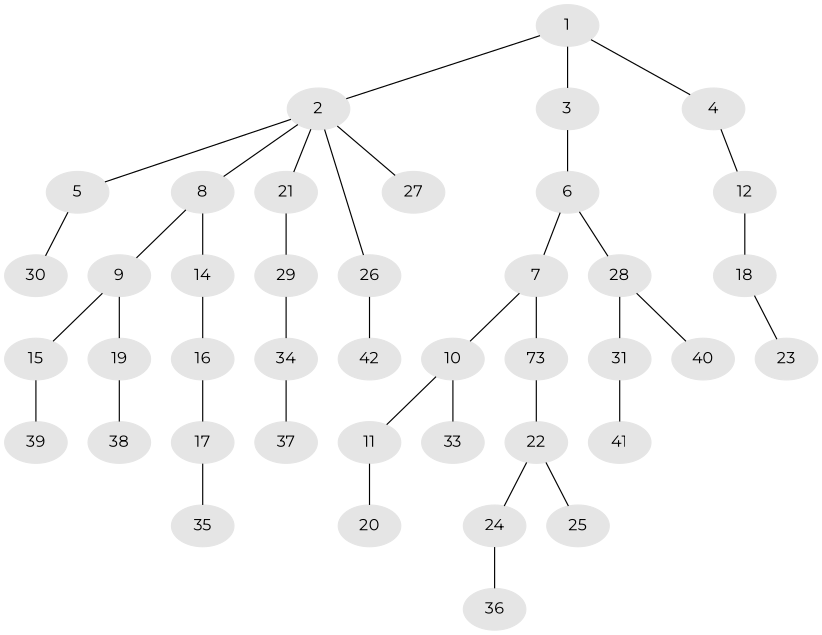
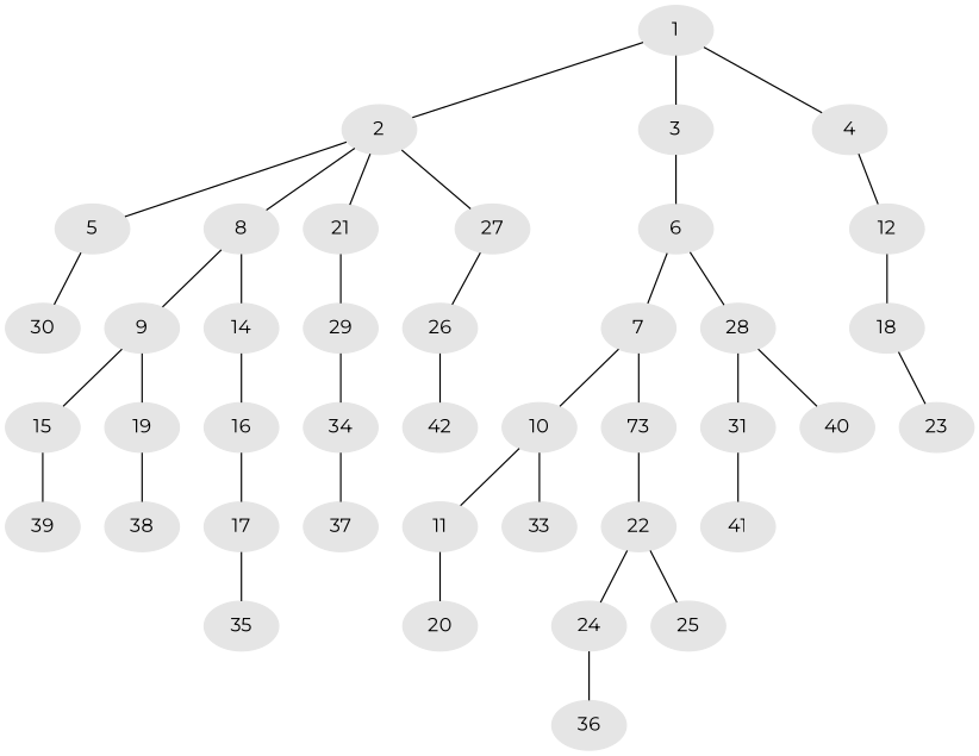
  graph {
    fontname=Montserrat
    node [color=gray90 fontname=Montserrat style=filled]
    edge [fontname=Montserrat weight=1.0]
    1
    2
    3
    4
    5
    8
    21
    26
    27
    6
    12
    30
    9
    14
    29
    n16 [label=42]
    7
    28
    18
    10
    n21 [label=73]
    31
    40
    11
    33
    22
    15
    19
    16
    39
    38
    20
    23
    24
    25
    17
    35
    34
    36
    41
    37
    1 -- 2
    1 -- 3
    1 -- 4
    2 -- 5
    2 -- 8
    2 -- 21
-   2 -- 26
+   27 -- 26
    2 -- 27
    3 -- 6
    4 -- 12
    5 -- 30
    8 -- 9
    8 -- 14
    21 -- 29 [weight=2.0]
    26 -- n16
    6 -- 7
    6 -- 28
    12 -- 18 [weight=2.0]
    9 -- 15
    9 -- 19
    14 -- 16
    29 -- 34
    7 -- 10
    7 -- n21
    28 -- 31
    28 -- 40
    18 -- 23
    10 -- 11
    10 -- 33
    n21 -- 22 [weight=2.0]
    31 -- 41
    11 -- 20
    22 -- 24
    22 -- 25
    15 -- 39
    19 -- 38
    16 -- 17
    24 -- 36
    17 -- 35
    34 -- 37 [weight=2.0]
  }
